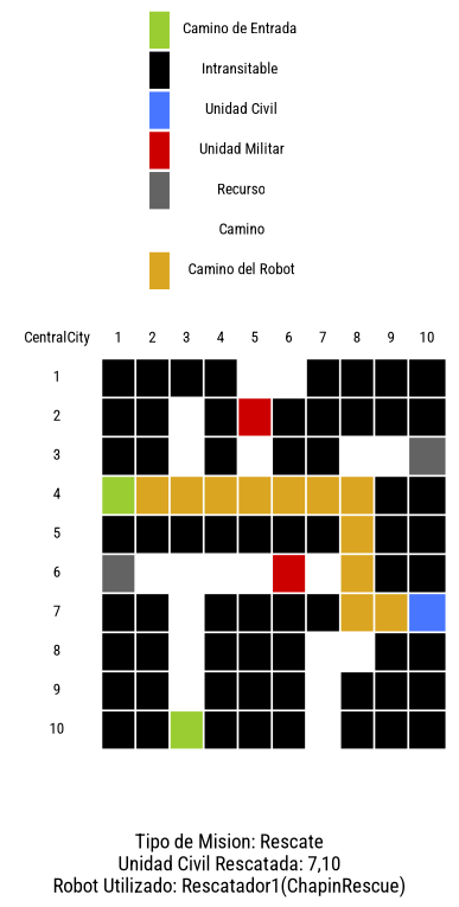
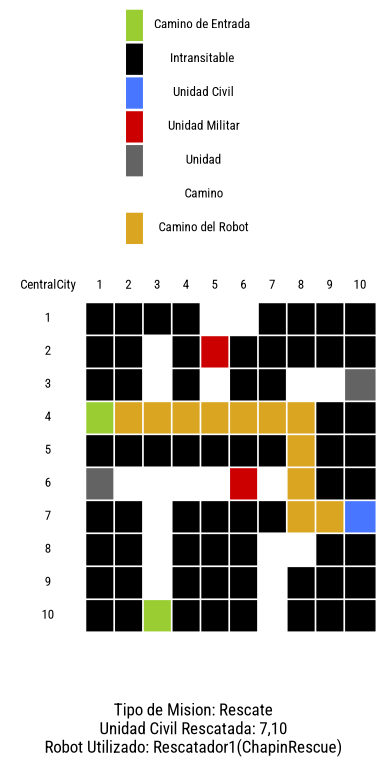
  digraph {
    fontname="Roboto Condensed"
    fontsize="20pt"
    label="Tipo de Mision: Rescate\nUnidad Civil Rescatada: 7,10\nRobot Utilizado: Rescatador1(ChapinRescue)"
    rankdir=LR
    node [fontname="Roboto Condensed" fontsize="15pt" shape=plaintext]
    n1 [label=< <TABLE BORDER="0" CELLBORDER="0" CELLSPACING="2" CELLPADDING="10"> <TR>     <TD border="0">CentralCity</TD><TD border="0">1</TD><TD border="0">2</TD><TD border="0">3</TD><TD border="0">4</TD><TD border="0">5</TD><TD border="0">6</TD><TD border="0">7</TD><TD border="0">8</TD><TD border="0">9</TD><TD border="0">10</TD> </TR> <TR>         <TD border="0">1</TD> <TD bgcolor="black">   </TD> <TD bgcolor="black">   </TD> <TD bgcolor="black">   </TD> <TD bgcolor="black">   </TD> <TD>   </TD> <TD>   </TD> <TD bgcolor="black">   </TD> <TD bgcolor="black">   </TD> <TD bgcolor="black">   </TD> <TD bgcolor="black">   </TD></TR> <TR>         <TD border="0">2</TD> <TD bgcolor="black">   </TD> <TD bgcolor="black">   </TD> <TD>   </TD> <TD bgcolor="black">   </TD> <TD bgcolor="red3">   </TD> <TD bgcolor="black">   </TD> <TD bgcolor="black">   </TD> <TD bgcolor="black">   </TD> <TD bgcolor="black">   </TD> <TD bgcolor="black">   </TD></TR> <TR>         <TD border="0">3</TD> <TD bgcolor="black">   </TD> <TD bgcolor="black">   </TD> <TD>   </TD> <TD bgcolor="black">   </TD> <TD>   </TD> <TD bgcolor="black">   </TD> <TD bgcolor="black">   </TD> <TD>   </TD> <TD>   </TD> <TD bgcolor="grey39">   </TD></TR> <TR>         <TD border="0">4</TD> <TD bgcolor="yellowgreen">   </TD> <TD bgcolor="goldenrod">   </TD> <TD bgcolor="goldenrod">   </TD> <TD bgcolor="goldenrod">   </TD> <TD bgcolor="goldenrod">   </TD> <TD bgcolor="goldenrod">   </TD> <TD bgcolor="goldenrod">   </TD> <TD bgcolor="goldenrod">   </TD> <TD bgcolor="black">   </TD> <TD bgcolor="black">   </TD></TR> <TR>         <TD border="0">5</TD> <TD bgcolor="black">   </TD> <TD bgcolor="black">   </TD> <TD bgcolor="black">   </TD> <TD bgcolor="black">   </TD> <TD bgcolor="black">   </TD> <TD bgcolor="black">   </TD> <TD bgcolor="black">   </TD> <TD bgcolor="goldenrod">   </TD> <TD bgcolor="black">   </TD> <TD bgcolor="black">   </TD></TR> <TR>         <TD border="0">6</TD> <TD bgcolor="grey39">   </TD> <TD>   </TD> <TD>   </TD> <TD>   </TD> <TD>   </TD> <TD bgcolor="red3">   </TD> <TD>   </TD> <TD bgcolor="goldenrod">   </TD> <TD bgcolor="black">   </TD> <TD bgcolor="black">   </TD></TR> <TR>         <TD border="0">7</TD> <TD bgcolor="black">   </TD> <TD bgcolor="black">   </TD> <TD>   </TD> <TD bgcolor="black">   </TD> <TD bgcolor="black">   </TD> <TD bgcolor="black">   </TD> <TD bgcolor="black">   </TD> <TD bgcolor="goldenrod">   </TD> <TD bgcolor="goldenrod">   </TD> <TD bgcolor="royalblue1">   </TD></TR> <TR>         <TD border="0">8</TD> <TD bgcolor="black">   </TD> <TD bgcolor="black">   </TD> <TD>   </TD> <TD bgcolor="black">   </TD> <TD bgcolor="black">   </TD> <TD bgcolor="black">   </TD> <TD>   </TD> <TD>   </TD> <TD bgcolor="black">   </TD> <TD bgcolor="black">   </TD></TR> <TR>         <TD border="0">9</TD> <TD bgcolor="black">   </TD> <TD bgcolor="black">   </TD> <TD>   </TD> <TD bgcolor="black">   </TD> <TD bgcolor="black">   </TD> <TD bgcolor="black">   </TD> <TD>   </TD> <TD bgcolor="black">   </TD> <TD bgcolor="black">   </TD> <TD bgcolor="black">   </TD></TR> <TR>         <TD border="0">10</TD> <TD bgcolor="black">   </TD> <TD bgcolor="black">   </TD> <TD bgcolor="yellowgreen">   </TD> <TD bgcolor="black">   </TD> <TD bgcolor="black">   </TD> <TD bgcolor="black">   </TD> <TD>   </TD> <TD bgcolor="black">   </TD> <TD bgcolor="black">   </TD> <TD bgcolor="black">   </TD></TR></TABLE>>]
-   n2 [label=< <TABLE BORDER="0" CELLBORDER="0" CELLSPACING="3" CELLPADDING="10"> <TR>     <TD border="0" bgcolor="yellowgreen"></TD>      <TD border="0">Camino de Entrada </TD>  </TR> <TR>     <TD border="0" bgcolor="black"></TD>      <TD border="0">Intransitable </TD>  </TR> <TR>     <TD border="0" bgcolor="royalblue1"></TD>      <TD border="0">Unidad Civil</TD>  </TR> <TR>     <TD border="0" bgcolor="red3"></TD>      <TD border="0">Unidad Militar</TD>  </TR> <TR>     <TD border="0" bgcolor="grey39"></TD>      <TD border="0">Recurso</TD>  </TR> <TR>     <TD border="0" bgcolor="white"></TD>      <TD border="0">Camino</TD>  </TR> <TR>     <TD border="0" bgcolor="goldenrod"></TD>      <TD border="0">Camino del Robot</TD>  </TR> </TABLE>>]
+   n2 [label=< <TABLE BORDER="0" CELLBORDER="0" CELLSPACING="3" CELLPADDING="10"> <TR>     <TD border="0" bgcolor="yellowgreen"></TD>      <TD border="0">Camino de Entrada </TD>  </TR> <TR>     <TD border="0" bgcolor="black"></TD>      <TD border="0">Intransitable </TD>  </TR> <TR>     <TD border="0" bgcolor="royalblue1"></TD>      <TD border="0">Unidad Civil</TD>  </TR> <TR>     <TD border="0" bgcolor="red3"></TD>      <TD border="0">Unidad Militar</TD>  </TR> <TR>     <TD border="0" bgcolor="grey39"></TD>      <TD border="0">Unidad</TD>  </TR> <TR>     <TD border="0" bgcolor="white"></TD>      <TD border="0">Camino</TD>  </TR> <TR>     <TD border="0" bgcolor="goldenrod"></TD>      <TD border="0">Camino del Robot</TD>  </TR> </TABLE>>]
  }
